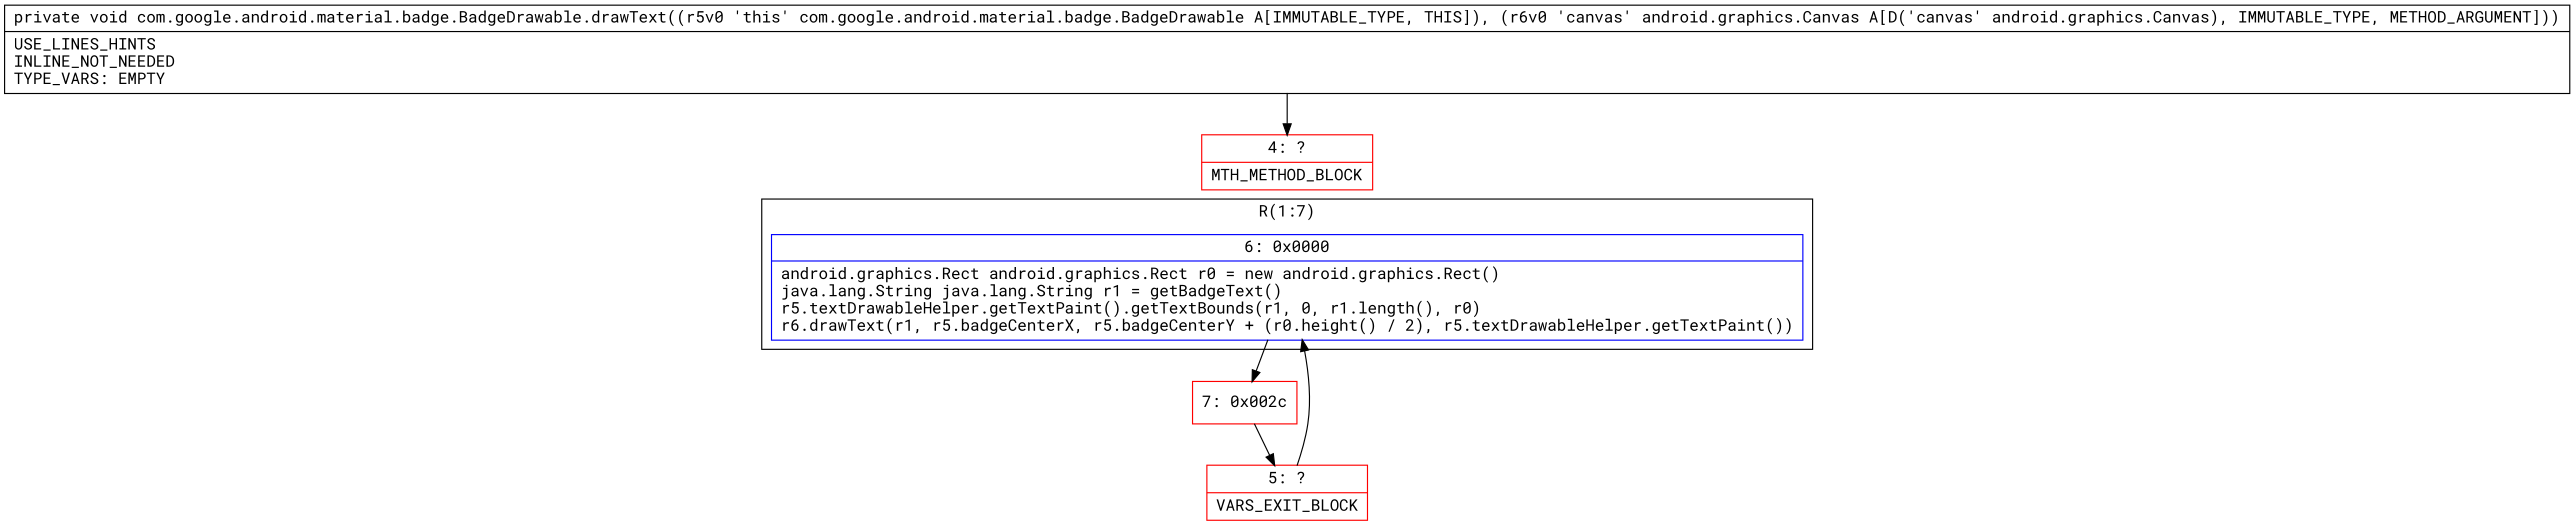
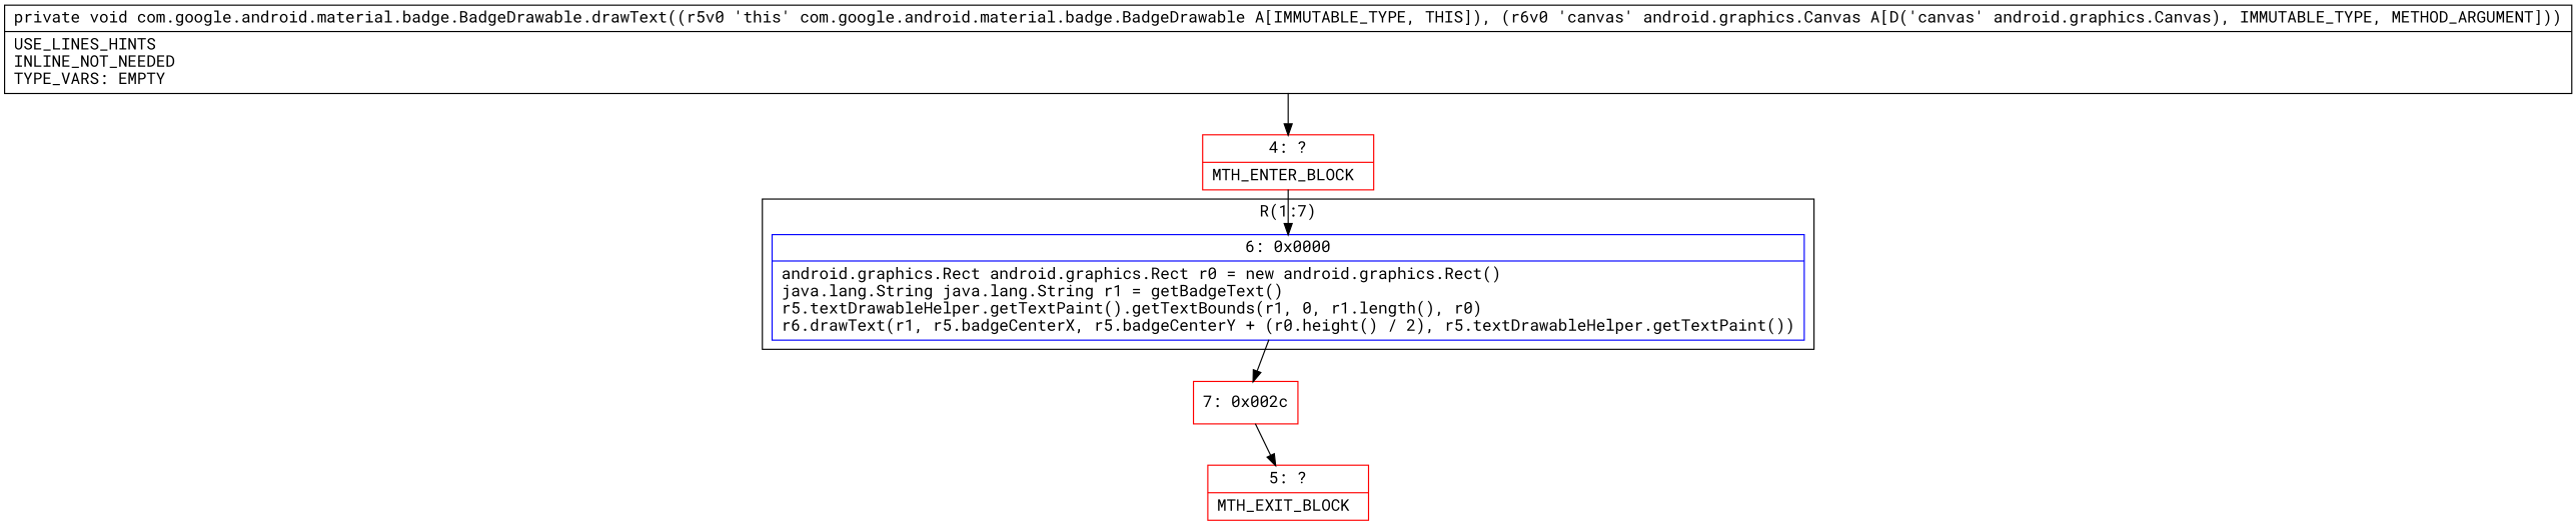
  digraph {
    fontname="Roboto Mono"
    node [color=red fontname="Roboto Mono" shape=record]
    edge [fontname="Roboto Mono"]
    n1 [color=blue label="{6\:\ 0x0000|android.graphics.Rect android.graphics.Rect r0 = new android.graphics.Rect()\ljava.lang.String java.lang.String r1 = getBadgeText()\lr5.textDrawableHelper.getTextPaint().getTextBounds(r1, 0, r1.length(), r0)\lr6.drawText(r1, r5.badgeCenterX, r5.badgeCenterY + (r0.height() \/ 2), r5.textDrawableHelper.getTextPaint())\l}"]
    n2 [label="{7\:\ 0x002c}"]
-   n3 [label="{5\:\ ?|VARS_EXIT_BLOCK\l}"]
-   n4 [label="{4\:\ ?|MTH_METHOD_BLOCK\l}"]
+   n3 [label="{5\:\ ?|MTH_EXIT_BLOCK\l}"]
+   n4 [label="{4\:\ ?|MTH_ENTER_BLOCK\l}"]
    n5 [label="{private void com.google.android.material.badge.BadgeDrawable.drawText((r5v0 'this' com.google.android.material.badge.BadgeDrawable A[IMMUTABLE_TYPE, THIS]), (r6v0 'canvas' android.graphics.Canvas A[D('canvas' android.graphics.Canvas), IMMUTABLE_TYPE, METHOD_ARGUMENT]))  | USE_LINES_HINTS\lINLINE_NOT_NEEDED\lTYPE_VARS: EMPTY\l}" color=""]
    subgraph cluster_1 {
      label="R(1:7)"
      n1
    }
    n1 -> n2
    n2 -> n3
-   n3 -> n1
+   n4 -> n1
    n5 -> n4
  }
